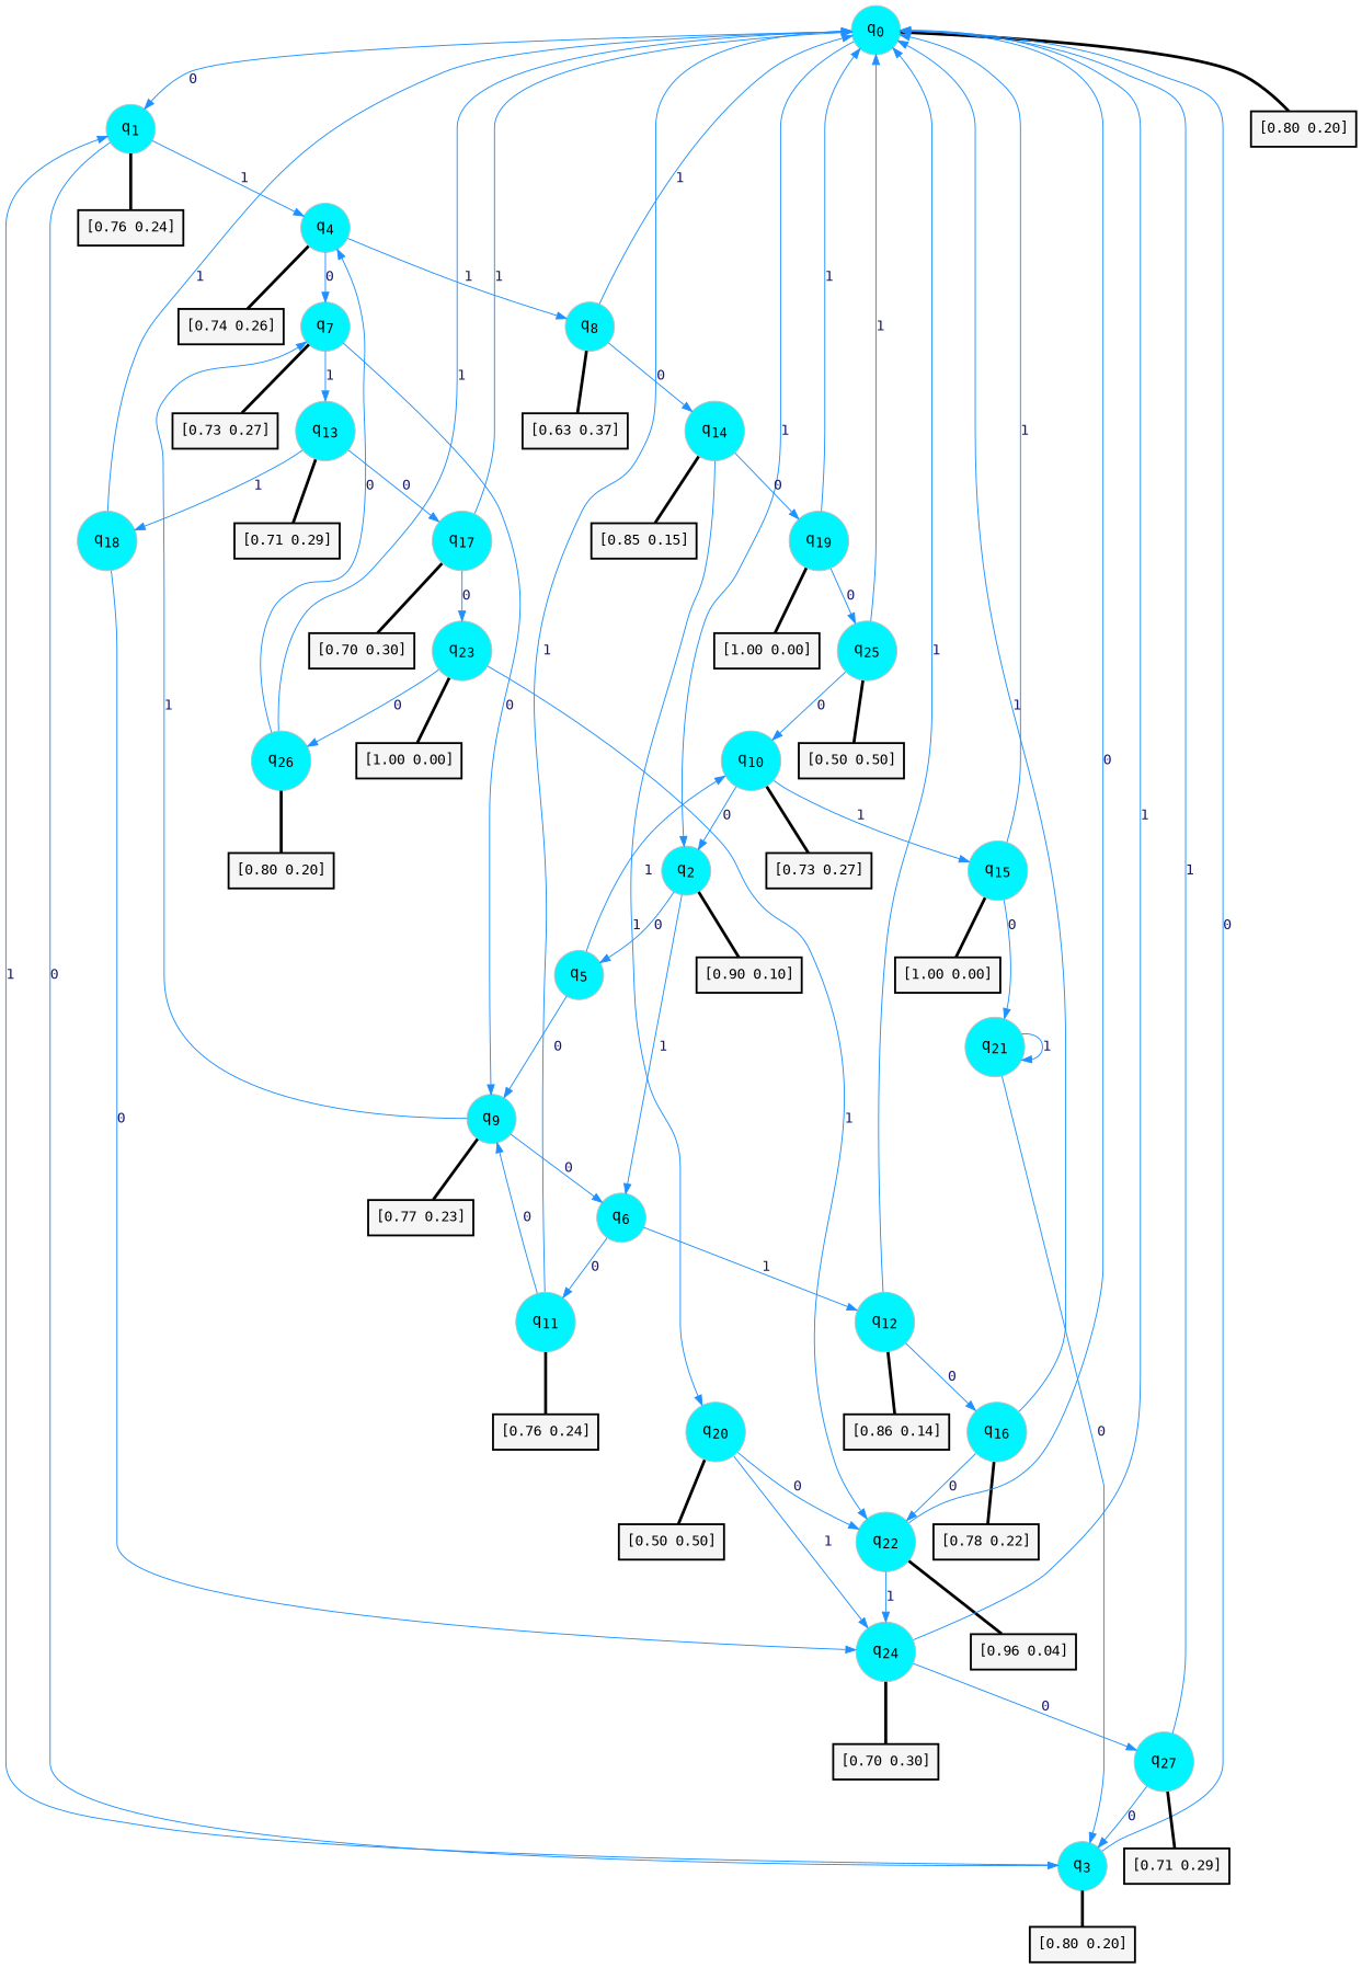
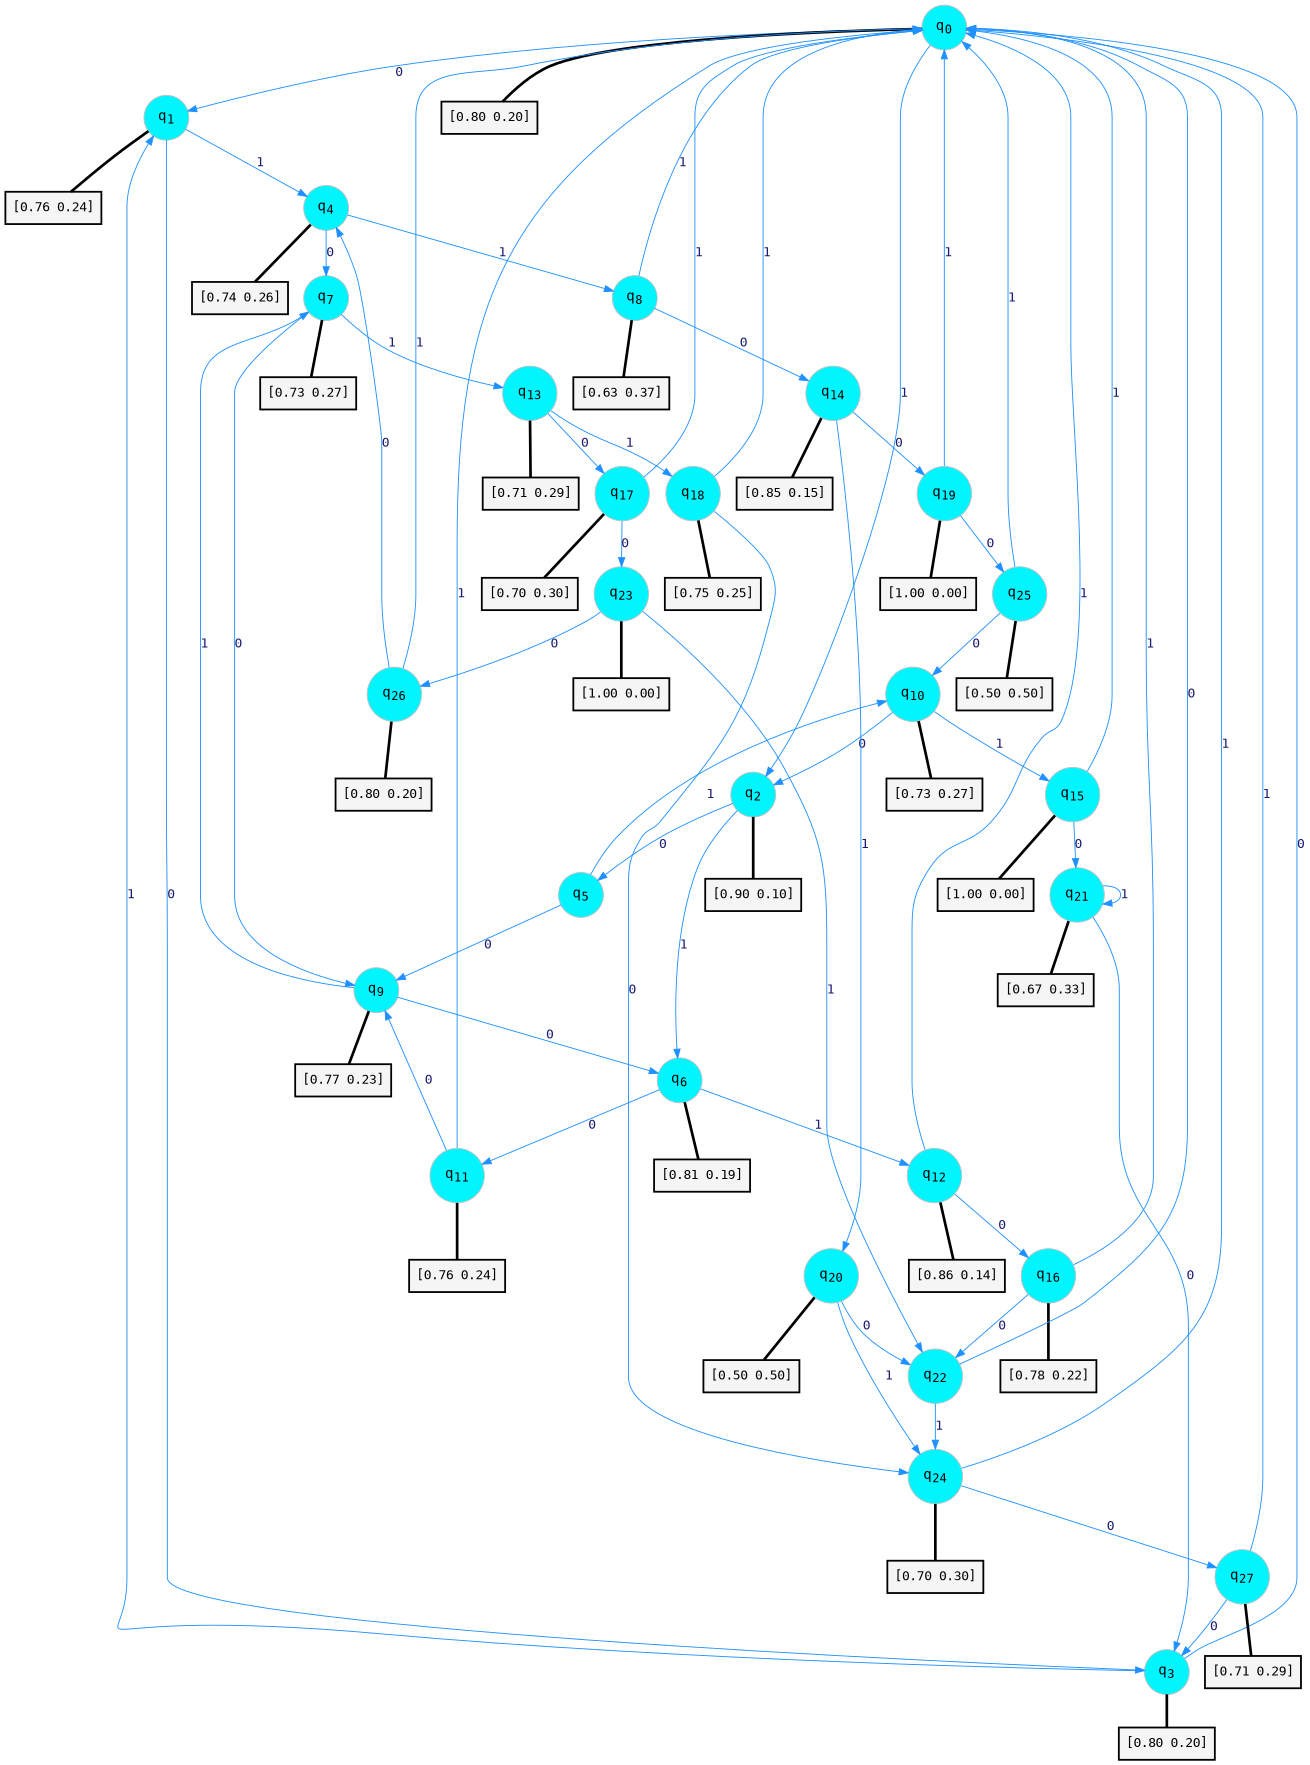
  digraph {
    fontname="DejaVu Sans Mono"
    rankdir=TD
    node [color=gray fillcolor=turquoise1 fontcolor=black fontname="DejaVu Sans Mono" fontsize=16 fontweight=bold shape=circle style=filled]
    edge [arrowsize=1 color=dodgerblue1 fontcolor=midnightblue fontname="DejaVu Sans Mono" fontweight=bold penwidth=1 style=solid weight=20]
    n1 [label=<q<SUB>0</SUB>>]
    n2 [label=<q<SUB>1</SUB>>]
    n3 [label=<q<SUB>2</SUB>>]
    n4 [color=black fillcolor=whitesmoke fontsize=14 label="[0.80 0.20]" penwidth=2 shape=box]
    n5 [label=<q<SUB>3</SUB>>]
    n6 [label=<q<SUB>4</SUB>>]
    n7 [color=black fillcolor=whitesmoke fontsize=14 label="[0.76 0.24]" penwidth=2 shape=box]
    n8 [label=<q<SUB>5</SUB>>]
    n9 [label=<q<SUB>6</SUB>>]
    n10 [color=black fillcolor=whitesmoke fontsize=14 label="[0.90 0.10]" penwidth=2 shape=box]
    n11 [color=black fillcolor=whitesmoke fontsize=14 label="[0.80 0.20]" penwidth=2 shape=box]
    n12 [label=<q<SUB>7</SUB>>]
    n13 [label=<q<SUB>8</SUB>>]
    n14 [color=black fillcolor=whitesmoke fontsize=14 label="[0.74 0.26]" penwidth=2 shape=box]
    n15 [label=<q<SUB>9</SUB>>]
    n16 [label=<q<SUB>10</SUB>>]
    n17 [label=<q<SUB>11</SUB>>]
    n18 [label=<q<SUB>12</SUB>>]
+   n19 [color=black fillcolor=whitesmoke fontsize=14 label="[0.81 0.19]" penwidth=2 shape=box]
    n20 [label=<q<SUB>13</SUB>>]
    n21 [color=black fillcolor=whitesmoke fontsize=14 label="[0.73 0.27]" penwidth=2 shape=box]
    n22 [label=<q<SUB>14</SUB>>]
    n23 [color=black fillcolor=whitesmoke fontsize=14 label="[0.63 0.37]" penwidth=2 shape=box]
    n24 [color=black fillcolor=whitesmoke fontsize=14 label="[0.77 0.23]" penwidth=2 shape=box]
    n25 [label=<q<SUB>15</SUB>>]
    n26 [color=black fillcolor=whitesmoke fontsize=14 label="[0.73 0.27]" penwidth=2 shape=box]
    n27 [color=black fillcolor=whitesmoke fontsize=14 label="[0.76 0.24]" penwidth=2 shape=box]
    n28 [label=<q<SUB>16</SUB>>]
    n29 [color=black fillcolor=whitesmoke fontsize=14 label="[0.86 0.14]" penwidth=2 shape=box]
    n30 [label=<q<SUB>17</SUB>>]
    n31 [label=<q<SUB>18</SUB>>]
    n32 [color=black fillcolor=whitesmoke fontsize=14 label="[0.71 0.29]" penwidth=2 shape=box]
    n33 [label=<q<SUB>19</SUB>>]
    n34 [label=<q<SUB>20</SUB>>]
    n35 [color=black fillcolor=whitesmoke fontsize=14 label="[0.85 0.15]" penwidth=2 shape=box]
    n36 [label=<q<SUB>21</SUB>>]
    n37 [color=black fillcolor=whitesmoke fontsize=14 label="[1.00 0.00]" penwidth=2 shape=box]
    n38 [label=<q<SUB>22</SUB>>]
    n39 [color=black fillcolor=whitesmoke fontsize=14 label="[0.78 0.22]" penwidth=2 shape=box]
    n40 [label=<q<SUB>23</SUB>>]
    n41 [color=black fillcolor=whitesmoke fontsize=14 label="[0.70 0.30]" penwidth=2 shape=box]
    n42 [label=<q<SUB>24</SUB>>]
+   n43 [color=black fillcolor=whitesmoke fontsize=14 label="[0.75 0.25]" penwidth=2 shape=box]
    n44 [label=<q<SUB>25</SUB>>]
    n45 [color=black fillcolor=whitesmoke fontsize=14 label="[1.00 0.00]" penwidth=2 shape=box]
    n46 [color=black fillcolor=whitesmoke fontsize=14 label="[0.50 0.50]" penwidth=2 shape=box]
-   n48 [color=black fillcolor=whitesmoke fontsize=14 label="[0.96 0.04]" penwidth=2 shape=box]
+   n47 [color=black fillcolor=whitesmoke fontsize=14 label="[0.67 0.33]" penwidth=2 shape=box]
    n49 [label=<q<SUB>26</SUB>>]
    n50 [color=black fillcolor=whitesmoke fontsize=14 label="[1.00 0.00]" penwidth=2 shape=box]
    n51 [label=<q<SUB>27</SUB>>]
    n52 [color=black fillcolor=whitesmoke fontsize=14 label="[0.70 0.30]" penwidth=2 shape=box]
    n53 [color=black fillcolor=whitesmoke fontsize=14 label="[0.50 0.50]" penwidth=2 shape=box]
    n54 [color=black fillcolor=whitesmoke fontsize=14 label="[0.80 0.20]" penwidth=2 shape=box]
    n55 [color=black fillcolor=whitesmoke fontsize=14 label="[0.71 0.29]" penwidth=2 shape=box]
    n1 -> n2 [label=0]
    n1 -> n3 [label=1]
    n1 -> n4 [arrowhead=none color=black penwidth=3]
    n2 -> n5 [label=0]
    n2 -> n6 [label=1]
    n2 -> n7 [arrowhead=none color=black penwidth=3]
    n3 -> n8 [label=0]
    n3 -> n9 [label=1]
    n3 -> n10 [arrowhead=none color=black penwidth=3]
    n5 -> n1 [label=0]
    n5 -> n2 [label=1]
    n5 -> n11 [arrowhead=none color=black penwidth=3]
    n6 -> n12 [label=0]
    n6 -> n13 [label=1]
    n6 -> n14 [arrowhead=none color=black penwidth=3]
    n8 -> n15 [label=0]
    n8 -> n16 [label=1]
    n9 -> n17 [label=0]
    n9 -> n18 [label=1]
+   n9 -> n19 [arrowhead=none color=black penwidth=3]
    n12 -> n15 [label=0]
    n12 -> n20 [label=1]
    n12 -> n21 [arrowhead=none color=black penwidth=3]
    n13 -> n1 [label=1]
    n13 -> n22 [label=0]
    n13 -> n23 [arrowhead=none color=black penwidth=3]
    n15 -> n9 [label=0]
    n15 -> n12 [label=1]
    n15 -> n24 [arrowhead=none color=black penwidth=3]
    n16 -> n3 [label=0]
    n16 -> n25 [label=1]
    n16 -> n26 [arrowhead=none color=black penwidth=3]
    n17 -> n1 [label=1]
    n17 -> n15 [label=0]
    n17 -> n27 [arrowhead=none color=black penwidth=3]
    n18 -> n1 [label=1]
    n18 -> n28 [label=0]
    n18 -> n29 [arrowhead=none color=black penwidth=3]
    n20 -> n30 [label=0]
    n20 -> n31 [label=1]
    n20 -> n32 [arrowhead=none color=black penwidth=3]
    n22 -> n33 [label=0]
    n22 -> n34 [label=1]
    n22 -> n35 [arrowhead=none color=black penwidth=3]
    n25 -> n1 [label=1]
    n25 -> n36 [label=0]
    n25 -> n37 [arrowhead=none color=black penwidth=3]
    n28 -> n1 [label=1]
    n28 -> n38 [label=0]
    n28 -> n39 [arrowhead=none color=black penwidth=3]
    n30 -> n1 [label=1]
    n30 -> n40 [label=0]
    n30 -> n41 [arrowhead=none color=black penwidth=3]
    n31 -> n1 [label=1]
    n31 -> n42 [label=0]
+   n31 -> n43 [arrowhead=none color=black penwidth=3]
    n33 -> n1 [label=1]
    n33 -> n44 [label=0]
    n33 -> n45 [arrowhead=none color=black penwidth=3]
    n34 -> n38 [label=0]
    n34 -> n42 [label=1]
    n34 -> n46 [arrowhead=none color=black penwidth=3]
    n36 -> n5 [label=0]
    n36 -> n36 [label=1]
+   n36 -> n47 [arrowhead=none color=black penwidth=3]
    n38 -> n1 [label=0]
    n38 -> n42 [label=1]
-   n38 -> n48 [arrowhead=none color=black penwidth=3]
    n40 -> n38 [label=1]
    n40 -> n49 [label=0]
    n40 -> n50 [arrowhead=none color=black penwidth=3]
    n42 -> n1 [label=1]
    n42 -> n51 [label=0]
    n42 -> n52 [arrowhead=none color=black penwidth=3]
    n44 -> n1 [label=1]
    n44 -> n16 [label=0]
    n44 -> n53 [arrowhead=none color=black penwidth=3]
    n49 -> n1 [label=1]
    n49 -> n6 [label=0]
    n49 -> n54 [arrowhead=none color=black penwidth=3]
    n51 -> n1 [label=1]
    n51 -> n5 [label=0]
    n51 -> n55 [arrowhead=none color=black penwidth=3]
  }
